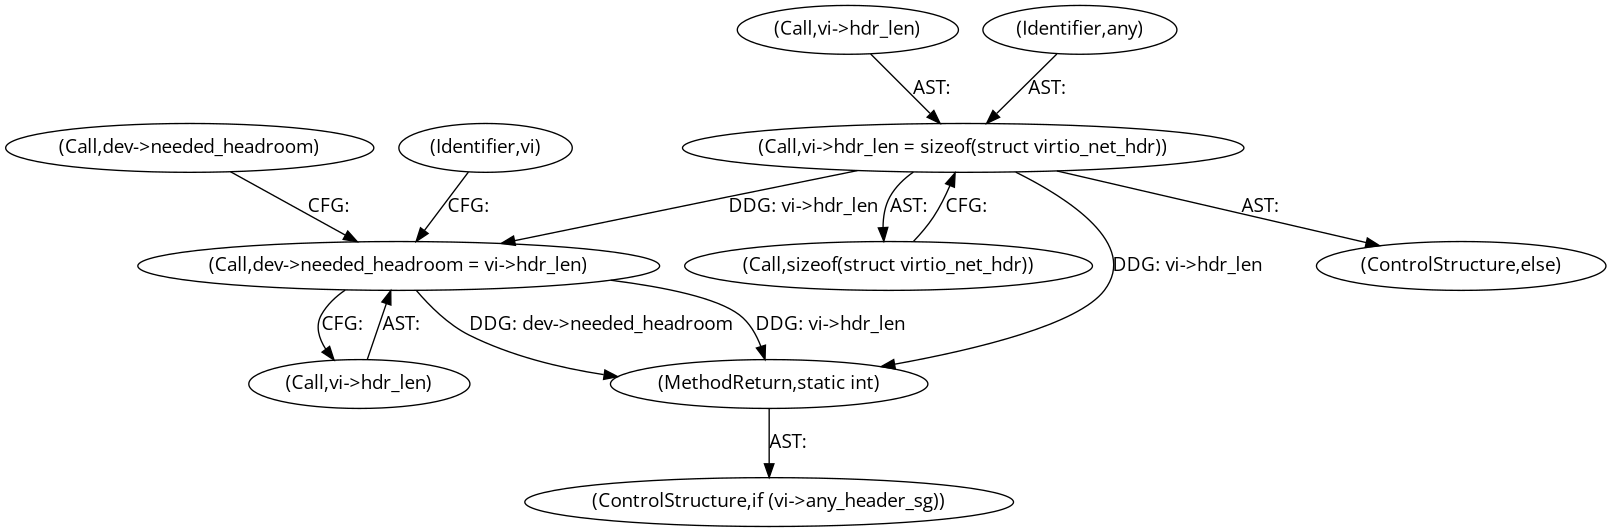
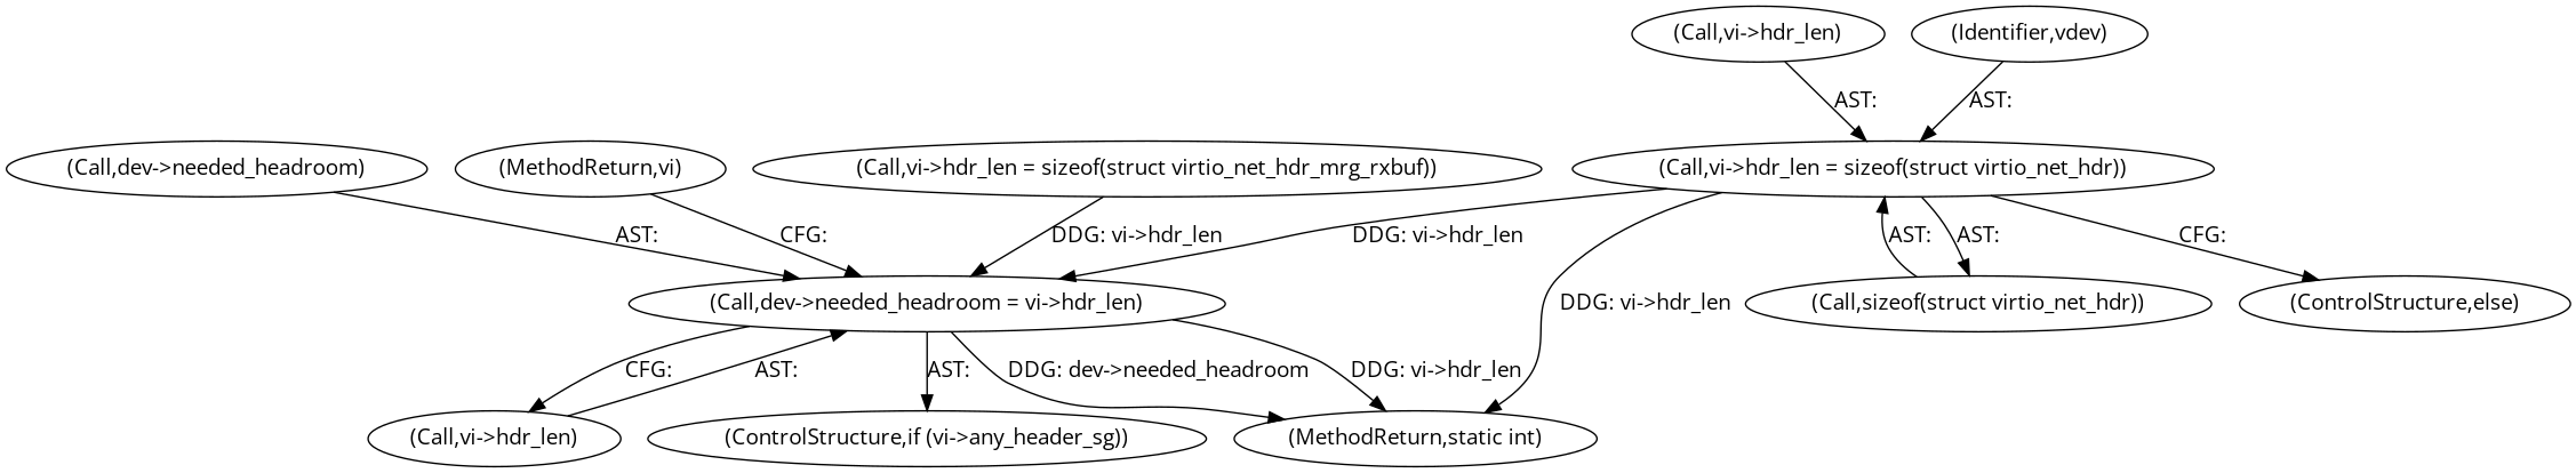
  digraph {
    fontname="Open Sans"
    node [fontname="Open Sans"]
    edge [fontname="Open Sans"]
    n1 [label="(Call,vi->hdr_len = sizeof(struct virtio_net_hdr))"]
    n2 [label="(Call,dev->needed_headroom = vi->hdr_len)"]
    n3 [label="(ControlStructure,else)"]
    n4 [label="(Call,sizeof(struct virtio_net_hdr))"]
    n5 [label="(MethodReturn,static int)"]
    n6 [label="(Call,vi->hdr_len)"]
    n7 [label="(ControlStructure,if (vi->any_header_sg))"]
    n8 [label="(Call,vi->hdr_len)"]
    n9 [label="(Call,dev->needed_headroom)"]
-   n10 [label="(Identifier,vi)"]
-   n11 [label="(Identifier,any)"]
+   n10 [label="(MethodReturn,vi)"]
+   n11 [label="(Identifier,vdev)"]
+   n12 [label="(Call,vi->hdr_len = sizeof(struct virtio_net_hdr_mrg_rxbuf))"]
    n1 -> n2 [label="DDG: vi->hdr_len"]
-   n1 -> n3 [label="AST: "]
+   n1 -> n3 [label="CFG: "]
    n1 -> n4 [label="AST: "]
    n1 -> n5 [label="DDG: vi->hdr_len"]
    n2 -> n5 [label="DDG: vi->hdr_len"]
    n2 -> n5 [label="DDG: dev->needed_headroom"]
    n2 -> n6 [label="CFG: "]
-   n5 -> n7 [label="AST: "]
-   n4 -> n1 [label="CFG: "]
+   n2 -> n7 [label="AST: "]
+   n4 -> n1 [label="AST: "]
    n6 -> n2 [label="AST: "]
    n8 -> n1 [label="AST: "]
-   n9 -> n2 [label="CFG: "]
+   n9 -> n2 [label="AST: "]
    n10 -> n2 [label="CFG: "]
    n11 -> n1 [label="AST: "]
+   n12 -> n2 [label="DDG: vi->hdr_len"]
  }
